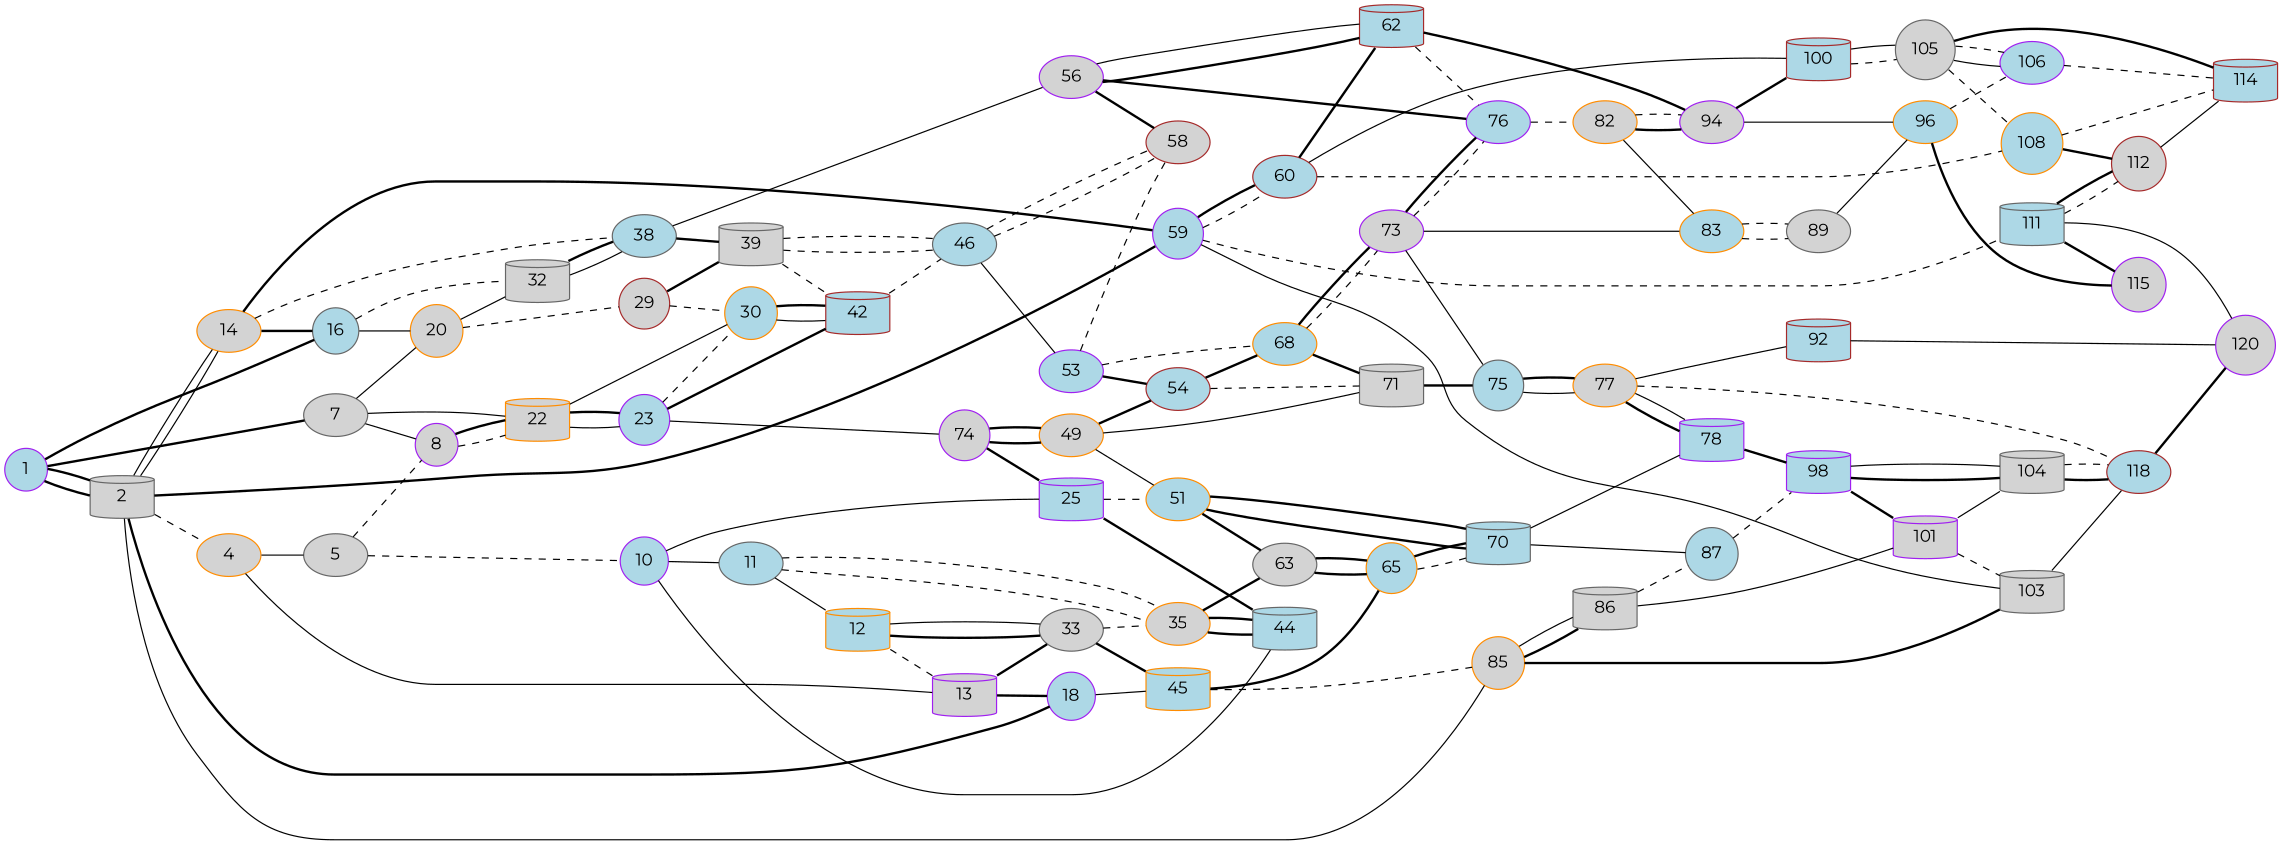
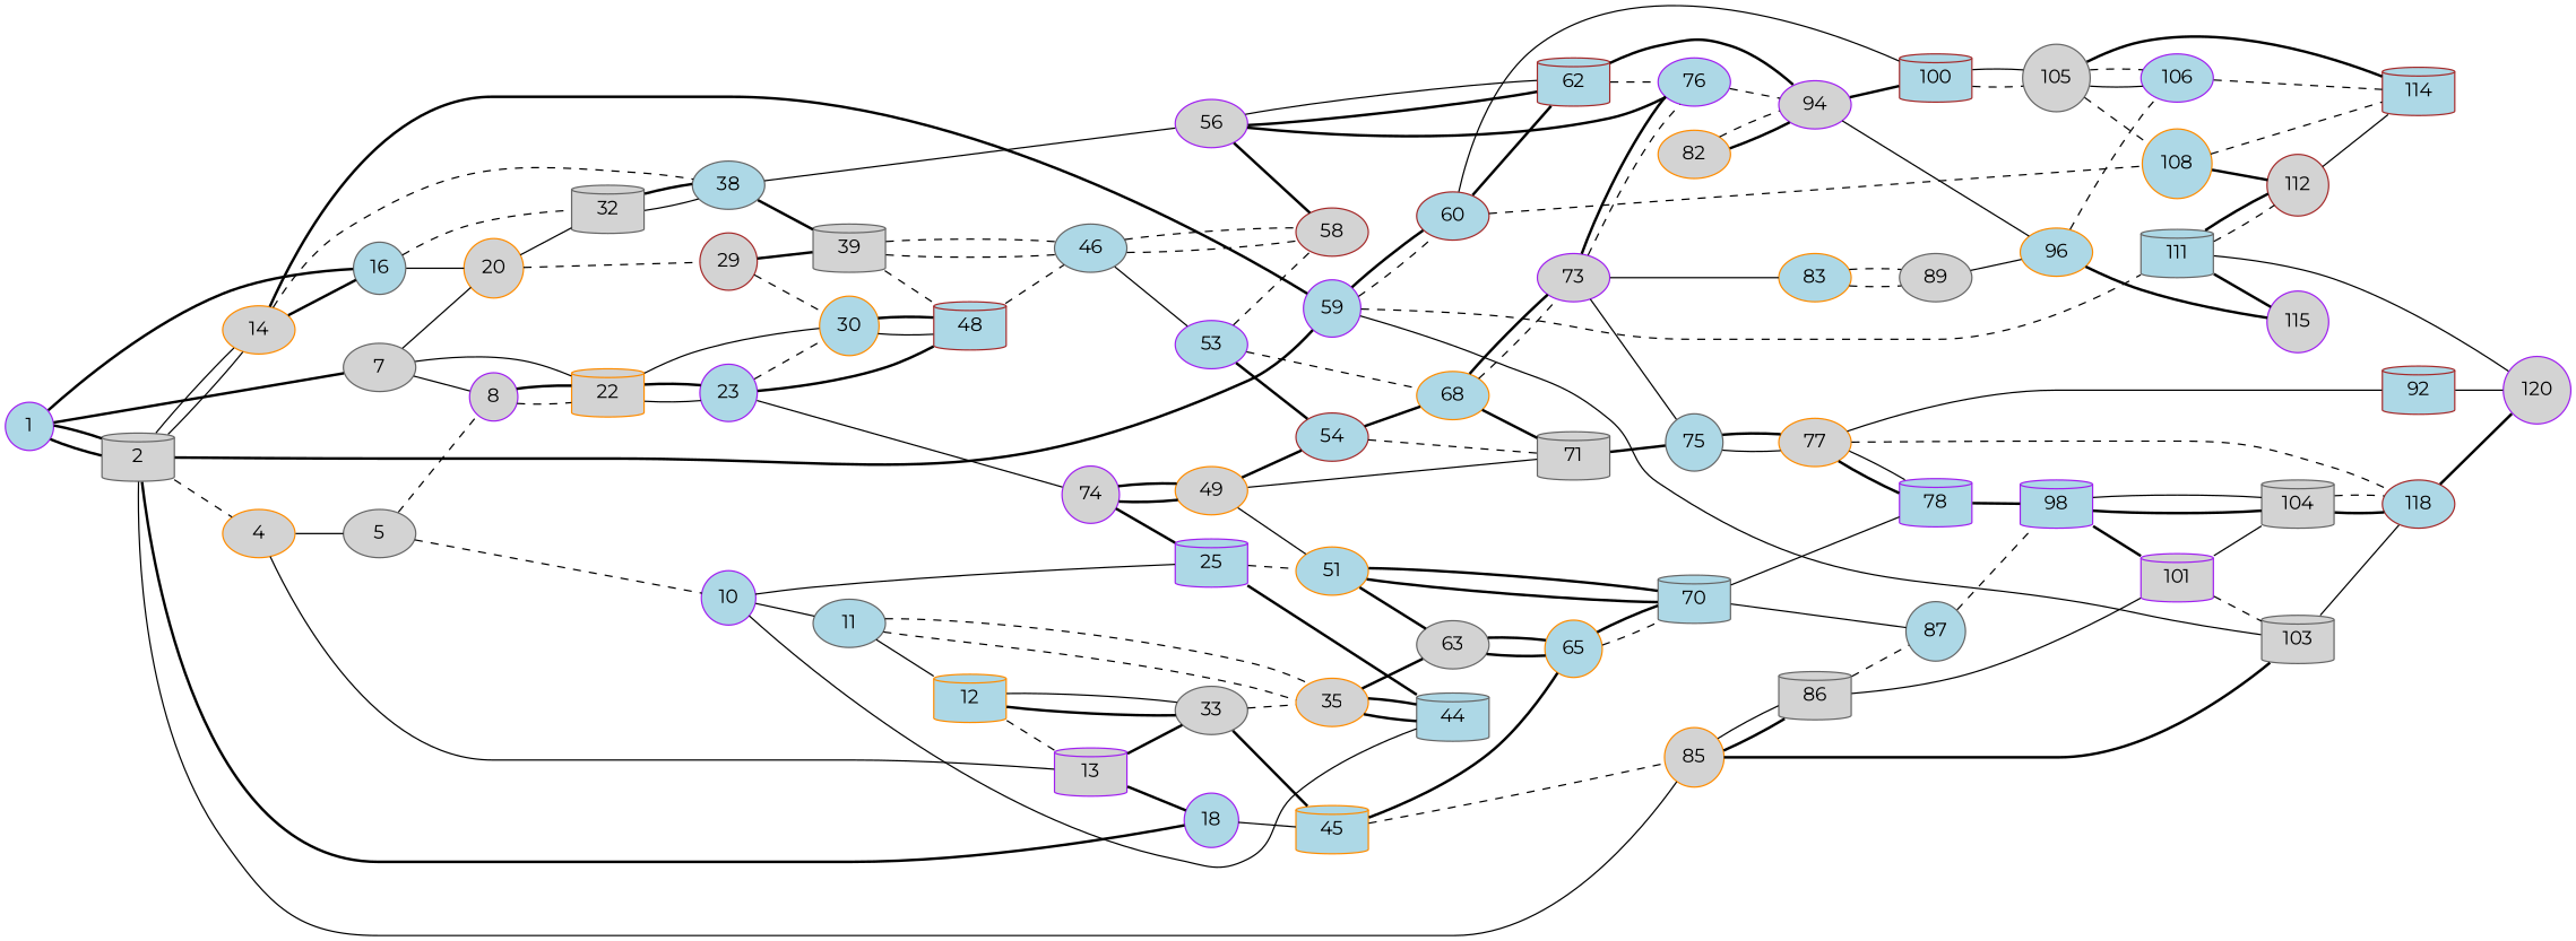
  graph {
    fontname=Montserrat
    rankdir=LR
    node [color=gray40 fillcolor=lightblue fontname=Montserrat shape=ellipse style=filled]
    edge [fontname=Montserrat style=bold]
    1 [color=purple shape=circle super="+6"]
    2 [fillcolor=lightgrey shape=cylinder super="+3"]
    7 [fillcolor=lightgrey super="+21"]
    16 [shape=circle super="+17"]
    4 [color=darkorange fillcolor=lightgrey]
    14 [color=darkorange fillcolor=lightgrey super="+15"]
    18 [color=purple shape=circle]
    59 [color=purple shape=circle super="+110"]
    85 [color=darkorange fillcolor=lightgrey shape=circle super="+97"]
    8 [color=purple fillcolor=lightgrey shape=circle]
    20 [color=darkorange fillcolor=lightgrey shape=circle super="+28"]
    22 [color=darkorange fillcolor=lightgrey shape=cylinder super="+27"]
    32 [fillcolor=lightgrey shape=cylinder]
    5 [fillcolor=lightgrey super="+9"]
    13 [color=purple fillcolor=lightgrey shape=cylinder super="+19"]
    38 [super="+41"]
    45 [color=darkorange shape=cylinder super="+67"]
    60 [color=brown super="+61"]
    103 [fillcolor=lightgrey shape=cylinder super="+123"]
    111 [shape=cylinder super="+122"]
    86 [fillcolor=lightgrey shape=cylinder]
    10 [color=purple shape=circle super="+26"]
    33 [fillcolor=lightgrey super="+37"]
    11
    25 [color=purple shape=cylinder super="+48"]
    44 [shape=cylinder]
    29 [color=brown fillcolor=lightgrey shape=circle]
    23 [color=purple shape=circle super="+34"]
    30 [color=darkorange shape=circle super="+31"]
    12 [color=darkorange shape=cylinder]
    35 [color=darkorange fillcolor=lightgrey super="+36"]
    51 [color=darkorange super="+52"]
    63 [fillcolor=lightgrey]
    39 [fillcolor=lightgrey shape=cylinder super="+40"]
    56 [color=purple fillcolor=lightgrey super="+57"]
    65 [color=darkorange shape=circle super="+66"]
    n37 [color=purple fillcolor=lightgrey label=74 shape=circle]
-   42 [color=brown shape=cylinder super="+43"]
+   42 [color=brown shape=cylinder super="+43" label=48]
    49 [color=darkorange fillcolor=lightgrey super="+50"]
    46 [super="+47"]
    54 [color=brown super="+55"]
    71 [fillcolor=lightgrey shape=cylinder super="+72"]
    70 [shape=cylinder super="+79"]
    58 [color=brown fillcolor=lightgrey]
    62 [color=brown shape=cylinder super="+80"]
    76 [color=purple super="+81"]
    53 [color=purple super="+64"]
    68 [color=darkorange super="+69"]
    75 [shape=circle]
    78 [color=purple shape=cylinder]
    87 [shape=circle super="+88"]
    73 [color=purple fillcolor=lightgrey super="+74"]
    94 [color=purple fillcolor=lightgrey super="+95"]
    82 [color=darkorange fillcolor=lightgrey]
    100 [color=brown shape=cylinder]
    108 [color=darkorange shape=circle super="+113"]
    118 [color=brown super="+121"]
    115 [color=purple fillcolor=lightgrey shape=circle]
    120 [color=purple fillcolor=lightgrey shape=circle]
    112 [color=brown fillcolor=lightgrey shape=circle]
    105 [fillcolor=lightgrey shape=circle super="+109"]
    114 [color=brown shape=cylinder super="+119"]
    96 [color=darkorange super="+107"]
    83 [color=darkorange super="+84"]
    98 [color=purple shape=cylinder super="+99"]
    77 [color=darkorange fillcolor=lightgrey super="+93"]
    89 [fillcolor=lightgrey super="+90"]
    92 [color=brown shape=cylinder super="+117"]
    101 [color=purple fillcolor=lightgrey shape=cylinder super="+102"]
    104 [fillcolor=lightgrey shape=cylinder]
    106 [color=purple]
    1 -- 2
    1 -- 2
    1 -- 7
    1 -- 16
    2 -- 4 [style=dashed]
    2 -- 14 [style=solid]
    2 -- 14 [style=solid]
    2 -- 18
    2 -- 59
    2 -- 85 [style=solid]
    7 -- 8 [style=solid]
    7 -- 20 [style=solid]
    7 -- 22 [style=solid]
    16 -- 20 [style=solid]
    16 -- 32 [style=dashed]
    4 -- 5 [style=solid]
    4 -- 13 [style=solid]
    14 -- 16
    14 -- 59
    14 -- 38 [style=dashed]
    18 -- 45 [style=solid]
    59 -- 60 [style=dashed]
    59 -- 60
    59 -- 103 [style=solid]
    59 -- 111 [style=dashed]
    85 -- 103 [weight=2]
    85 -- 86
    85 -- 86 [style=solid]
    8 -- 22 [style=dashed]
    8 -- 22
    20 -- 32 [style=solid]
    20 -- 29 [style=dashed]
    22 -- 23 [style=solid]
    22 -- 23
    22 -- 30 [style=solid]
    32 -- 38 [style=solid]
    32 -- 38
    5 -- 8 [style=dashed]
    5 -- 10 [style=dashed]
    13 -- 18
    13 -- 33
    38 -- 39
    38 -- 56 [style=solid]
    45 -- 85 [style=dashed]
    45 -- 65
    60 -- 62
    60 -- 100 [style=solid]
    60 -- 108 [style=dashed]
    103 -- 118 [style=solid]
    111 -- 115
    111 -- 120 [style=solid]
    111 -- 112 [style=dashed]
    111 -- 112
    86 -- 87 [style=dashed]
    86 -- 101 [style=solid]
    10 -- 11 [style=solid]
    10 -- 25 [style=solid]
    10 -- 44 [style=solid]
    33 -- 45
    33 -- 35 [style=dashed]
    11 -- 12 [style=solid]
    11 -- 35 [style=dashed]
    11 -- 35 [style=dashed]
    25 -- 44
    25 -- 51 [style=dashed]
    29 -- 30 [style=dashed]
    29 -- 39
    23 -- 30 [style=dashed]
    23 -- n37 [style=solid]
    23 -- 42
    30 -- 42 [style=solid]
    30 -- 42
    12 -- 13 [style=dashed]
    12 -- 33
    12 -- 33 [style=solid]
    35 -- 44
    35 -- 44
    35 -- 63
    51 -- 63
    51 -- 70
    51 -- 70
    63 -- 65
    63 -- 65
    39 -- 42 [style=dashed]
    39 -- 46 [style=dashed]
    39 -- 46 [style=dashed]
    56 -- 58
    56 -- 62
    56 -- 62 [style=solid]
    56 -- 76
    65 -- 70 [style=dashed]
    65 -- 70
    n37 -- 25
    n37 -- 49
    n37 -- 49
    42 -- 46 [style=dashed]
    49 -- 51 [style=solid]
    49 -- 54
    49 -- 71 [style=solid]
    46 -- 58 [style=dashed]
    46 -- 58 [style=dashed]
    46 -- 53 [style=solid]
    54 -- 71 [style=dashed]
    54 -- 68
    71 -- 75
    70 -- 78 [style=solid]
    70 -- 87 [style=solid]
    62 -- 76 [style=dashed]
    62 -- 94
-   76 -- 82 [style=dashed]
+   76 -- 94 [style=dashed]
    53 -- 54
    53 -- 58 [style=dashed]
    53 -- 68 [style=dashed]
    68 -- 71
    68 -- 73 [style=dashed]
    68 -- 73
    75 -- 77 [style=solid]
    75 -- 77
    78 -- 98
    87 -- 98 [style=dashed]
    73 -- 76 [style=dashed]
    73 -- 76
    73 -- 75 [style=solid]
    73 -- 83 [style=solid]
    94 -- 100
    94 -- 96 [style=solid]
    82 -- 94
    82 -- 94 [style=dashed]
-   82 -- 83 [style=solid]
    100 -- 105 [style=dashed]
    100 -- 105 [style=solid]
    108 -- 112
    108 -- 114 [style=dashed]
    118 -- 120
    112 -- 114 [style=solid]
    105 -- 108 [style=dashed]
    105 -- 114
    105 -- 106 [style=solid]
    105 -- 106 [style=dashed]
    96 -- 115
    96 -- 106 [style=dashed]
    83 -- 89 [style=dashed weight=2]
    83 -- 89 [style=dashed]
    98 -- 101
    98 -- 104
    98 -- 104 [style=solid]
    77 -- 78
    77 -- 78 [style=solid]
    77 -- 118 [style=dashed]
    77 -- 92 [style=solid]
    89 -- 96 [style=solid]
    92 -- 120 [style=solid]
    101 -- 103 [style=dashed]
    101 -- 104 [style=solid]
    104 -- 118
    104 -- 118 [style=dashed]
    106 -- 114 [style=dashed]
  }
